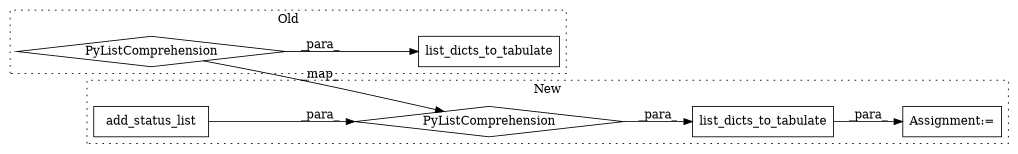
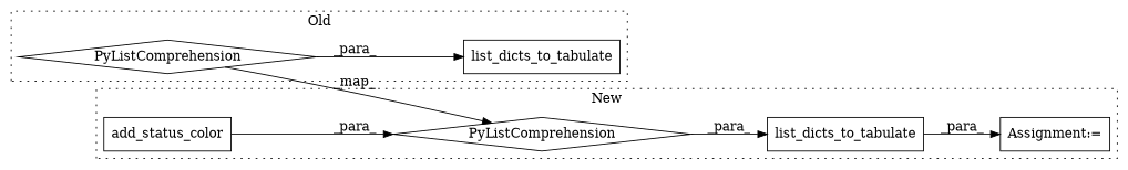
  digraph {
    rankdir=LR
    node [a=32 shape=box]
    n1 [l="34,-5" label=list_dicts_to_tabulate s="4980,5126"]
    n2 [a=109 l=112 label=PyListComprehension s=5014 shape=diamond]
    n3 [l="23,1" label=list_dicts_to_tabulate s="5179,5209"]
    n4 [a=7 l=1 label="Assignment:=" s=5178]
    n5 [a=109 l=138 label=PyListComprehension s=5033 shape=diamond]
-   n6 [l="17,1" label=add_status_list s="5041,5069"]
+   n6 [l="17,1" label=add_status_color s="5041,5069"]
    subgraph cluster_1 {
      label=Old
      style=dotted
      n1
      n2
    }
    subgraph cluster_2 {
      label=New
      style=dotted
      n3
      n4
      n5
      n6
    }
    n2 -> n1 [label=_para_]
    n2 -> n5 [label=_map_]
    n3 -> n4 [label=_para_]
    n5 -> n3 [label=_para_]
    n6 -> n5 [label=_para_]
  }
